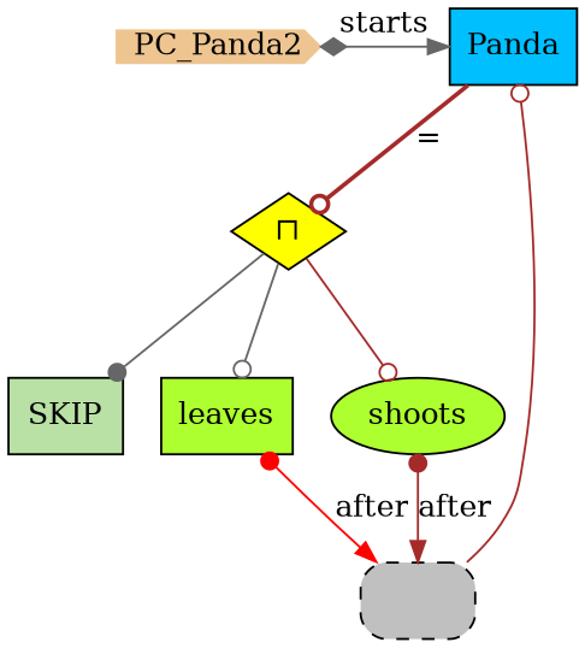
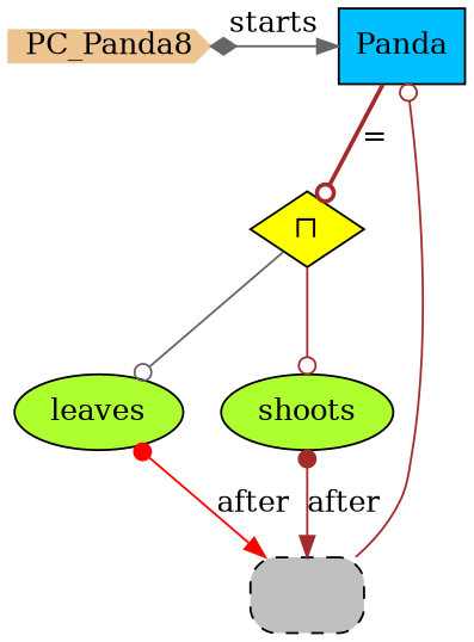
  digraph {
    node [shape=box style=filled fillcolor=greenyellow]
    edge [color=brown arrowhead=odot]
-   n1 [color=burlywood2 height=.2 label=PC_Panda2 shape=cds width=.2 fillcolor=""]
+   n1 [color=burlywood2 height=.2 label=PC_Panda8 shape=cds width=.2 fillcolor=""]
    n2 [fillcolor=deepskyblue label=Panda]
    n3 [fillcolor=yellow label="⊓" shape=diamond]
    n4 [fillcolor=gray label=" " shape=rectangle style="rounded,filled,dashed"]
-   n5 [fillcolor="#B9E0A5" label=SKIP]
-   n6 [label=leaves]
+   n6 [label=leaves shape=ellipse]
    n7 [label=shoots shape=ellipse]
    subgraph sub_1 {
      rank=min
      n1
      n2
    }
    n1 -> n2 [arrowtail=diamond color=gray40 dir=both label=starts arrowhead=""]
    n2 -> n3 [label="=" penwidth=2]
-   n3 -> n5 [arrowhead=dot color=gray40]
    n3 -> n6 [color=gray40]
    n3 -> n7
    n4 -> n2 [fillcolor=white label=" "]
    n6 -> n4 [arrowtail=dot color=red dir=both label=after arrowhead=""]
    n7 -> n4 [arrowtail=dot dir=both label=after arrowhead=""]
  }
